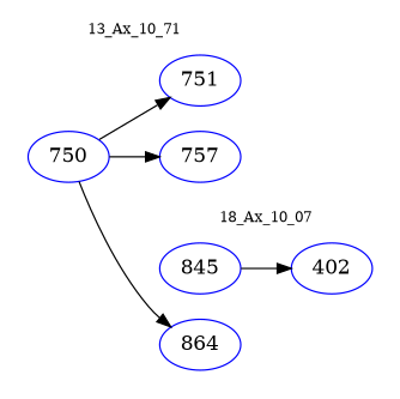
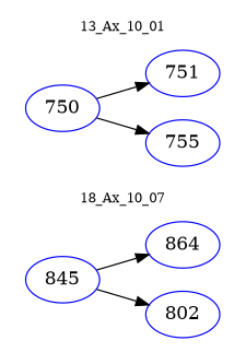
  digraph {
    rankdir=LR
    node [color=blue]
    edge [color=black]
    n1 [label=845]
-   n2 [label=402]
+   n2 [label=802]
    n3 [label=864]
    n4 [label=750]
-   n5 [label=757]
+   n5 [label=755]
    n6 [label=751]
    subgraph cluster_1 {
      color=white
      fontsize=10
      label="18_Ax_10_07"
      n1
      n2
      n3
    }
    subgraph cluster_2 {
      color=white
      fontsize=10
-     label="13_Ax_10_71"
+     label="13_Ax_10_01"
      n4
      n5
      n6
    }
    n1 -> n2
-   n4 -> n3
+   n1 -> n3
    n4 -> n5
    n4 -> n6
  }
